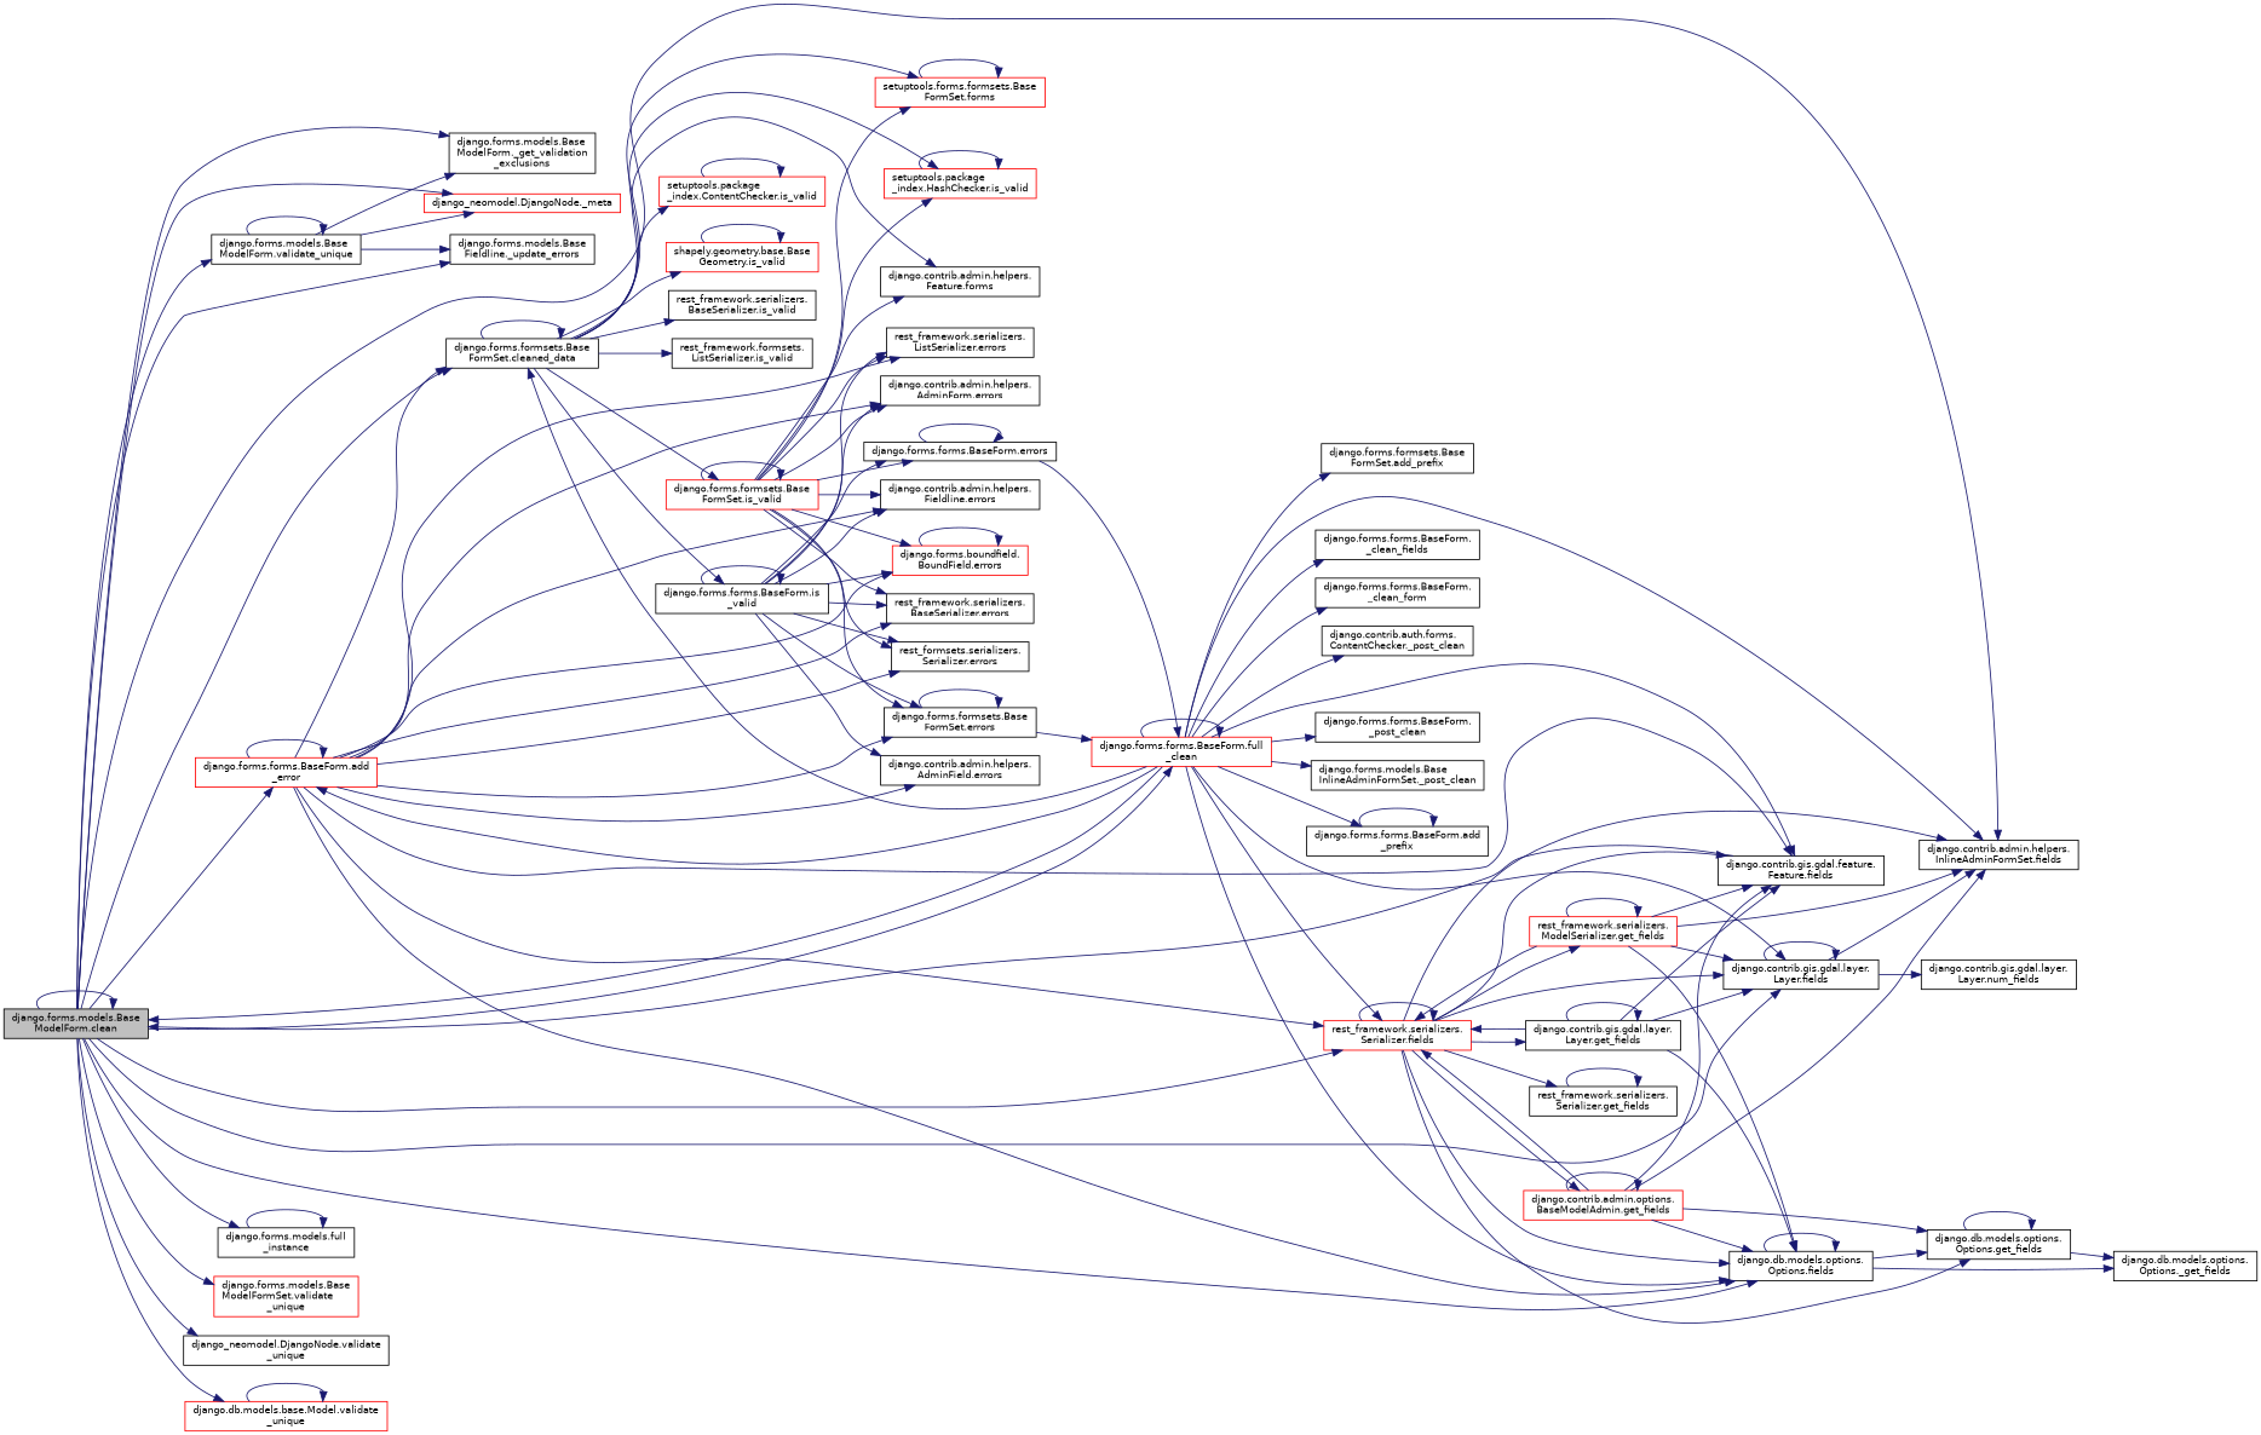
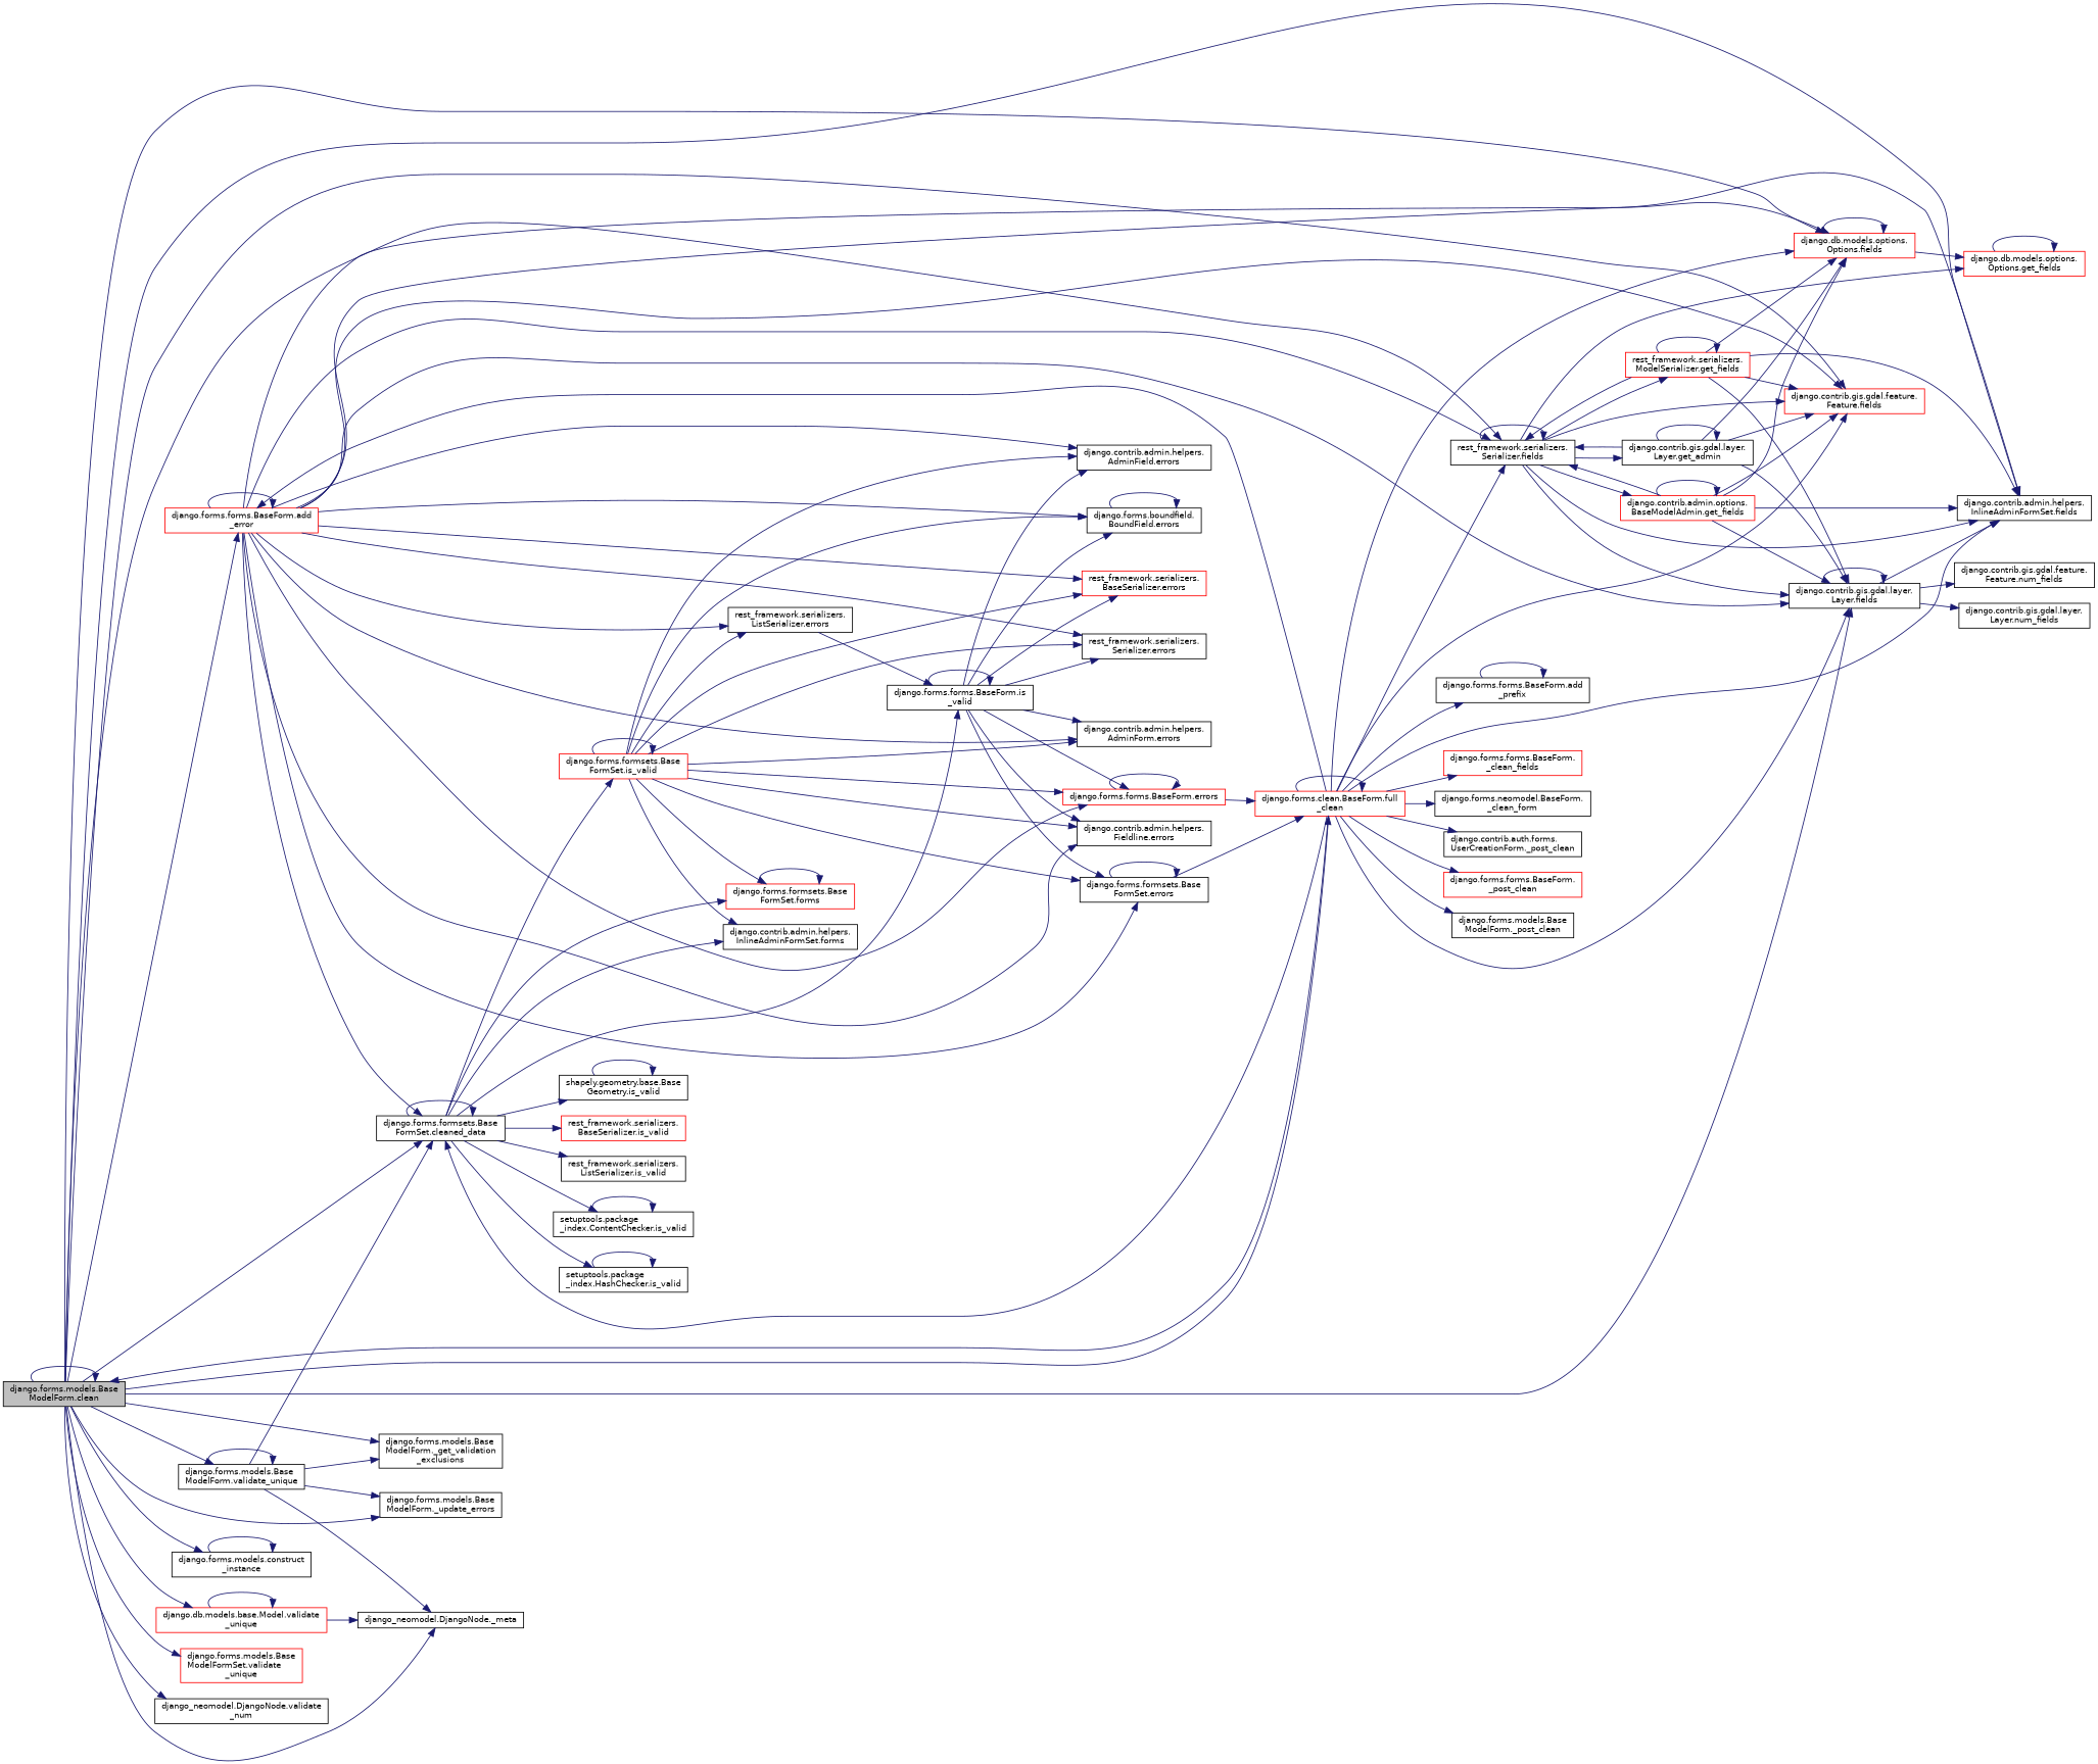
  digraph {
    rankdir=LR
    node [color=black fillcolor=white fontname=Helvetica fontsize=10 shape=record style=filled]
    edge [color=midnightblue fontname=Helvetica fontsize=10 labelfontname=Helvetica labelfontsize=10 style=solid]
    n1 [fillcolor=grey75 fontcolor=black height=0.2 label="django.forms.models.Base\lModelForm.clean" width=0.4]
    n2 [height=0.2 label="django.forms.models.Base\lModelForm._get_validation\l_exclusions" width=0.4]
-   n3 [color=red height=0.2 label="django_neomodel.DjangoNode._meta" width=0.4]
-   n4 [height=0.2 label="django.forms.models.Base\lFieldline._update_errors" width=0.4]
+   n3 [height=0.2 label="django_neomodel.DjangoNode._meta" width=0.4]
+   n4 [height=0.2 label="django.forms.models.Base\lModelForm._update_errors" width=0.4]
    n5 [color=red height=0.2 label="django.forms.forms.BaseForm.add\l_error" width=0.4]
    n6 [height=0.2 label="django.forms.formsets.Base\lFormSet.cleaned_data" width=0.4]
-   n7 [color=red height=0.2 label="django.forms.forms.BaseForm.full\l_clean" width=0.4]
+   n7 [color=red height=0.2 label="django.forms.clean.BaseForm.full\l_clean" width=0.4]
    n8 [height=0.2 label="django.contrib.admin.helpers.\lInlineAdminFormSet.fields" width=0.4]
-   n9 [height=0.2 label="django.contrib.gis.gdal.feature.\lFeature.fields" width=0.4]
+   n9 [color=red height=0.2 label="django.contrib.gis.gdal.feature.\lFeature.fields" width=0.4]
    n10 [height=0.2 label="django.contrib.gis.gdal.layer.\lLayer.fields" width=0.4]
-   n11 [height=0.2 label="django.db.models.options.\lOptions.fields" width=0.4]
-   n12 [color=red height=0.2 label="rest_framework.serializers.\lSerializer.fields" width=0.4]
-   n13 [height=0.2 label="django.forms.models.full\l_instance" width=0.4]
+   n11 [color=red height=0.2 label="django.db.models.options.\lOptions.fields" width=0.4]
+   n12 [height=0.2 label="rest_framework.serializers.\lSerializer.fields" width=0.4]
+   n13 [height=0.2 label="django.forms.models.construct\l_instance" width=0.4]
    n14 [height=0.2 label="django.forms.models.Base\lModelForm.validate_unique" width=0.4]
    n15 [color=red height=0.2 label="django.forms.models.Base\lModelFormSet.validate\l_unique" width=0.4]
-   n16 [height=0.2 label="django_neomodel.DjangoNode.validate\l_unique" width=0.4]
+   n16 [height=0.2 label="django_neomodel.DjangoNode.validate\l_num" width=0.4]
    n17 [color=red height=0.2 label="django.db.models.base.Model.validate\l_unique" width=0.4]
    n18 [height=0.2 label="django.contrib.admin.helpers.\lAdminForm.errors" width=0.4]
    n19 [height=0.2 label="django.contrib.admin.helpers.\lFieldline.errors" width=0.4]
    n20 [height=0.2 label="django.contrib.admin.helpers.\lAdminField.errors" width=0.4]
-   n21 [color=red height=0.2 label="django.forms.boundfield.\lBoundField.errors" width=0.4]
-   n22 [height=0.2 label="django.forms.forms.BaseForm.errors" width=0.4]
+   n21 [height=0.2 label="django.forms.boundfield.\lBoundField.errors" width=0.4]
+   n22 [color=red height=0.2 label="django.forms.forms.BaseForm.errors" width=0.4]
    n23 [height=0.2 label="django.forms.formsets.Base\lFormSet.errors" width=0.4]
-   n24 [height=0.2 label="rest_framework.serializers.\lBaseSerializer.errors" width=0.4]
-   n25 [height=0.2 label="rest_formsets.serializers.\lSerializer.errors" width=0.4]
+   n24 [color=red height=0.2 label="rest_framework.serializers.\lBaseSerializer.errors" width=0.4]
+   n25 [height=0.2 label="rest_framework.serializers.\lSerializer.errors" width=0.4]
    n26 [height=0.2 label="rest_framework.serializers.\lListSerializer.errors" width=0.4]
-   n27 [height=0.2 label="django.contrib.admin.helpers.\lFeature.forms" width=0.4]
-   n28 [color=red height=0.2 label="setuptools.forms.formsets.Base\lFormSet.forms" width=0.4]
+   n27 [height=0.2 label="django.contrib.admin.helpers.\lInlineAdminFormSet.forms" width=0.4]
+   n28 [color=red height=0.2 label="django.forms.formsets.Base\lFormSet.forms" width=0.4]
    n29 [height=0.2 label="django.forms.forms.BaseForm.is\l_valid" width=0.4]
    n30 [color=red height=0.2 label="django.forms.formsets.Base\lFormSet.is_valid" width=0.4]
-   n31 [color=red height=0.2 label="setuptools.package\l_index.ContentChecker.is_valid" width=0.4]
-   n32 [color=red height=0.2 label="setuptools.package\l_index.HashChecker.is_valid" width=0.4]
-   n33 [color=red height=0.2 label="shapely.geometry.base.Base\lGeometry.is_valid" width=0.4]
-   n34 [height=0.2 label="rest_framework.serializers.\lBaseSerializer.is_valid" width=0.4]
-   n35 [height=0.2 label="rest_framework.formsets.\lListSerializer.is_valid" width=0.4]
-   n36 [height=0.2 label="django.forms.forms.BaseForm.\l_clean_fields" width=0.4]
-   n37 [height=0.2 label="django.forms.forms.BaseForm.\l_clean_form" width=0.4]
-   n38 [height=0.2 label="django.contrib.auth.forms.\lContentChecker._post_clean" width=0.4]
-   n39 [height=0.2 label="django.forms.forms.BaseForm.\l_post_clean" width=0.4]
-   n40 [height=0.2 label="django.forms.models.Base\lInlineAdminFormSet._post_clean" width=0.4]
+   n31 [height=0.2 label="setuptools.package\l_index.ContentChecker.is_valid" width=0.4]
+   n32 [height=0.2 label="setuptools.package\l_index.HashChecker.is_valid" width=0.4]
+   n33 [height=0.2 label="shapely.geometry.base.Base\lGeometry.is_valid" width=0.4]
+   n34 [color=red height=0.2 label="rest_framework.serializers.\lBaseSerializer.is_valid" width=0.4]
+   n35 [height=0.2 label="rest_framework.serializers.\lListSerializer.is_valid" width=0.4]
+   n36 [color=red height=0.2 label="django.forms.forms.BaseForm.\l_clean_fields" width=0.4]
+   n37 [height=0.2 label="django.forms.neomodel.BaseForm.\l_clean_form" width=0.4]
+   n38 [height=0.2 label="django.contrib.auth.forms.\lUserCreationForm._post_clean" width=0.4]
+   n39 [color=red height=0.2 label="django.forms.forms.BaseForm.\l_post_clean" width=0.4]
+   n40 [height=0.2 label="django.forms.models.Base\lModelForm._post_clean" width=0.4]
    n41 [height=0.2 label="django.forms.forms.BaseForm.add\l_prefix" width=0.4]
-   n42 [height=0.2 label="django.forms.formsets.Base\lFormSet.add_prefix" width=0.4]
+   n43 [height=0.2 label="django.contrib.gis.gdal.feature.\lFeature.num_fields" width=0.4]
    n44 [height=0.2 label="django.contrib.gis.gdal.layer.\lLayer.num_fields" width=0.4]
-   n45 [height=0.2 label="django.db.models.options.\lOptions._get_fields" width=0.4]
-   n46 [height=0.2 label="django.db.models.options.\lOptions.get_fields" width=0.4]
-   n47 [height=0.2 label="rest_framework.serializers.\lSerializer.get_fields" width=0.4]
+   n46 [color=red height=0.2 label="django.db.models.options.\lOptions.get_fields" width=0.4]
    n48 [color=red height=0.2 label="rest_framework.serializers.\lModelSerializer.get_fields" width=0.4]
-   n49 [height=0.2 label="django.contrib.gis.gdal.layer.\lLayer.get_fields" width=0.4]
+   n49 [height=0.2 label="django.contrib.gis.gdal.layer.\lLayer.get_admin" width=0.4]
    n50 [color=red height=0.2 label="django.contrib.admin.options.\lBaseModelAdmin.get_fields" width=0.4]
    n1 -> n1
    n1 -> n2
    n1 -> n3
    n1 -> n4
    n1 -> n5
    n1 -> n6
    n1 -> n7
    n1 -> n8
-   n9 -> n1
+   n1 -> n9
    n1 -> n10
    n1 -> n11
    n1 -> n12
    n1 -> n13
    n1 -> n14
    n1 -> n15
    n1 -> n16
    n1 -> n17
    n5 -> n5
    n5 -> n6
+   n5 -> n8
    n5 -> n9
+   n5 -> n10
    n5 -> n11
    n5 -> n12
    n5 -> n18
    n5 -> n19
    n5 -> n20
    n5 -> n21
+   n5 -> n22
    n5 -> n23
    n5 -> n24
    n5 -> n25
    n5 -> n26
    n6 -> n6
    n6 -> n27
    n6 -> n28
    n6 -> n29
    n6 -> n30
    n6 -> n31
    n6 -> n32
    n6 -> n33
    n6 -> n34
    n6 -> n35
    n7 -> n1
    n7 -> n5
    n7 -> n6
    n7 -> n7
    n7 -> n8
    n7 -> n9
    n7 -> n10
    n7 -> n11
    n7 -> n12
    n7 -> n36
    n7 -> n37
    n7 -> n38
    n7 -> n39
    n7 -> n40
    n7 -> n41
-   n7 -> n42
    n10 -> n8
    n10 -> n10
+   n10 -> n43
    n10 -> n44
    n11 -> n11
-   n11 -> n45
    n11 -> n46
    n12 -> n8
    n12 -> n9
    n12 -> n10
-   n12 -> n11
    n12 -> n12
    n12 -> n46
-   n12 -> n47
    n12 -> n48
    n12 -> n49
    n12 -> n50
    n13 -> n13
    n14 -> n2
    n14 -> n3
    n14 -> n4
+   n14 -> n6
    n14 -> n14
+   n17 -> n3
    n17 -> n17
    n21 -> n21
    n22 -> n7
    n22 -> n22
    n23 -> n7
    n23 -> n23
    n28 -> n28
    n29 -> n18
    n29 -> n19
    n29 -> n20
    n29 -> n21
    n29 -> n22
    n29 -> n23
    n29 -> n24
    n29 -> n25
-   n29 -> n26
+   n26 -> n29
    n29 -> n29
    n30 -> n18
    n30 -> n19
-   n30 -> n32
+   n30 -> n20
    n30 -> n21
    n30 -> n22
    n30 -> n23
    n30 -> n24
    n30 -> n25
    n30 -> n26
    n30 -> n27
    n30 -> n28
    n30 -> n30
    n31 -> n31
    n32 -> n32
    n33 -> n33
    n41 -> n41
-   n46 -> n45
    n46 -> n46
-   n47 -> n47
    n48 -> n8
    n48 -> n9
    n48 -> n10
    n48 -> n11
    n48 -> n12
    n48 -> n48
    n49 -> n9
    n49 -> n10
    n49 -> n11
    n49 -> n12
    n49 -> n49
    n50 -> n8
    n50 -> n9
-   n50 -> n46
+   n50 -> n10
    n50 -> n11
    n50 -> n12
    n50 -> n50
  }
